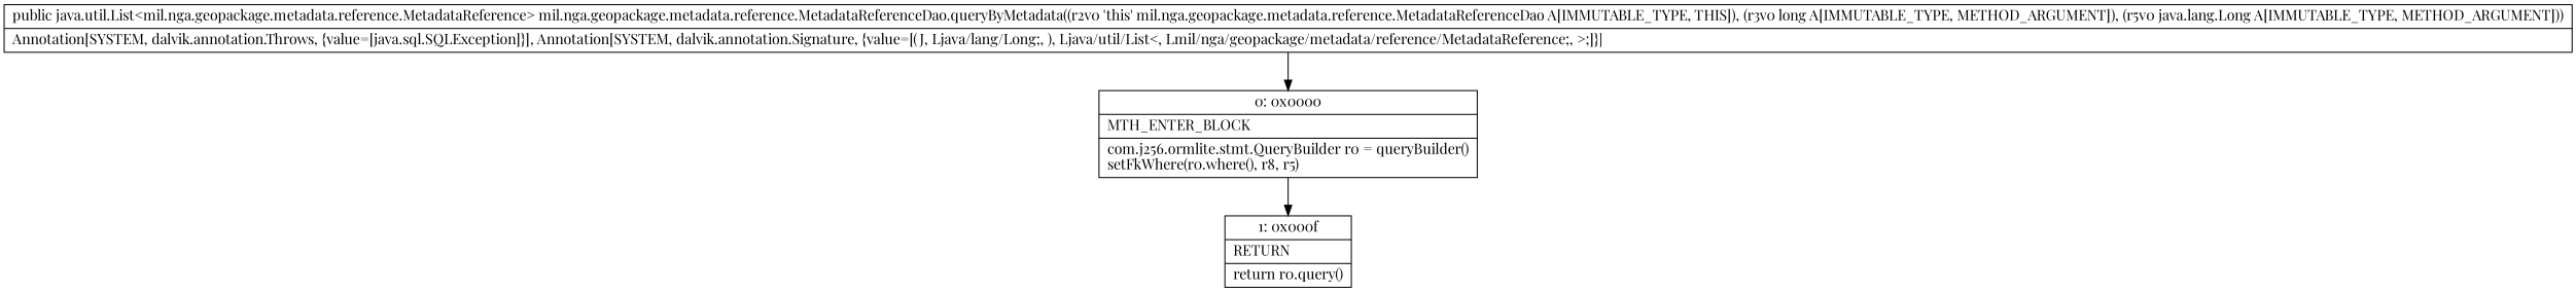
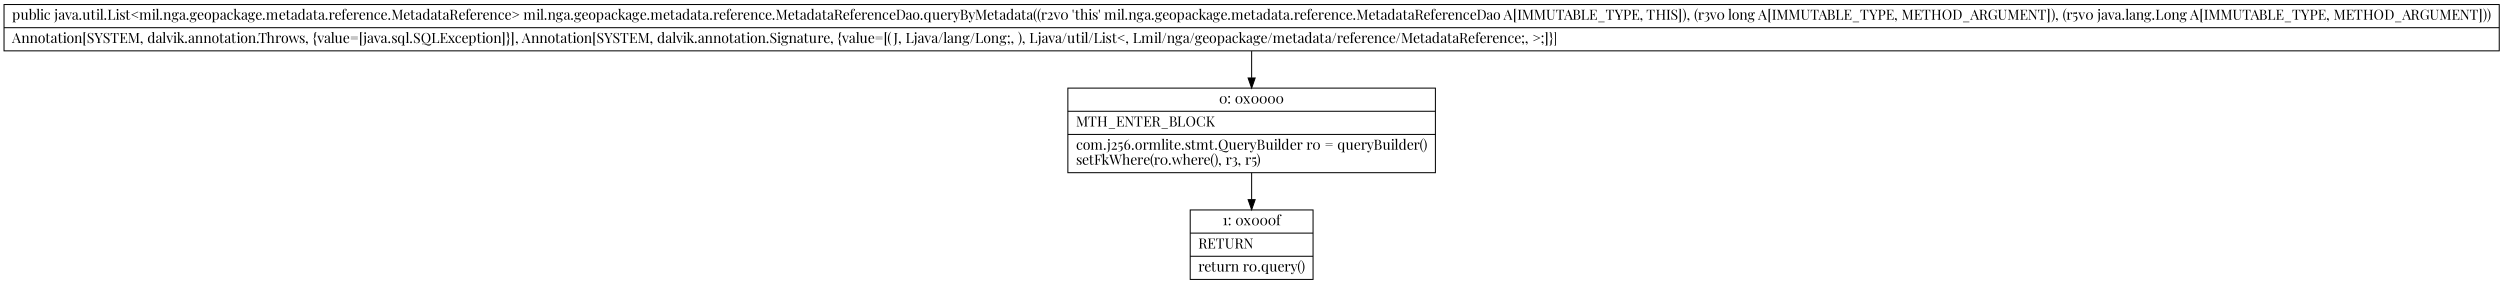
  digraph {
    fontname="Playfair Display"
    node [shape=record fontname="Playfair Display"]
    edge [fontname="Playfair Display"]
-   n1 [label="{0\:\ 0x0000|MTH_ENTER_BLOCK\l|com.j256.ormlite.stmt.QueryBuilder r0 = queryBuilder()\lsetFkWhere(r0.where(), r8, r5)\l}"]
+   n1 [label="{0\:\ 0x0000|MTH_ENTER_BLOCK\l|com.j256.ormlite.stmt.QueryBuilder r0 = queryBuilder()\lsetFkWhere(r0.where(), r3, r5)\l}"]
    n2 [label="{1\:\ 0x000f|RETURN\l|return r0.query()\l}"]
    n3 [label="{public java.util.List\<mil.nga.geopackage.metadata.reference.MetadataReference\> mil.nga.geopackage.metadata.reference.MetadataReferenceDao.queryByMetadata((r2v0 'this' mil.nga.geopackage.metadata.reference.MetadataReferenceDao A[IMMUTABLE_TYPE, THIS]), (r3v0 long A[IMMUTABLE_TYPE, METHOD_ARGUMENT]), (r5v0 java.lang.Long A[IMMUTABLE_TYPE, METHOD_ARGUMENT]))  | Annotation[SYSTEM, dalvik.annotation.Throws, \{value=[java.sql.SQLException]\}], Annotation[SYSTEM, dalvik.annotation.Signature, \{value=[(J, Ljava\/lang\/Long;, ), Ljava\/util\/List\<, Lmil\/nga\/geopackage\/metadata\/reference\/MetadataReference;, \>;]\}]\l}"]
    n1 -> n2
    n3 -> n1
  }
